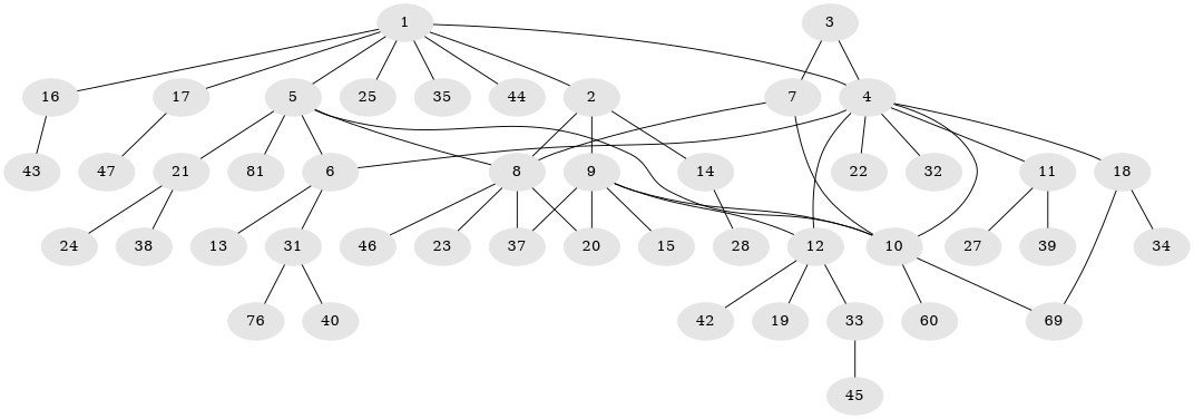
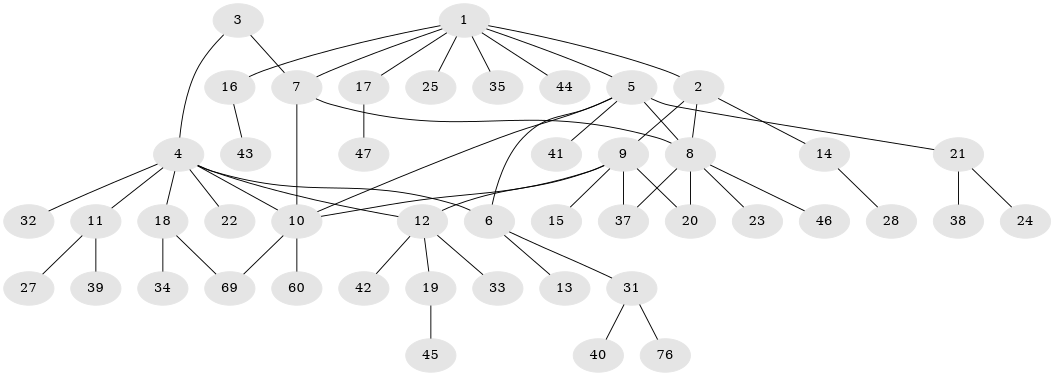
  graph {
    node [color=gray90 style=filled]
    1
    2
    4
    5
    16
    17
    25
    35
    44
    14
    8
    9
    6
    10
    11
    12
    18
    22
    32
    21
-   41 [label=81]
+   41
    28
    43
    47
    20
    23
    37
    46
    15
    3
    7
    13
    31
    n34 [label=69]
    n35 [label=60]
    27
    39
    19
    33
    42
    34
    24
    38
    n44 [label=76]
    40
    45
    1 -- 2
-   1 -- 4
+   1 -- 7
    1 -- 5
    1 -- 16
    1 -- 17
    1 -- 25
    1 -- 35
    1 -- 44
    2 -- 14
    2 -- 8
    2 -- 9
    4 -- 6
    4 -- 10
    4 -- 11
    4 -- 12
    4 -- 18
    4 -- 22
    4 -- 32
    5 -- 8
    5 -- 6
    5 -- 10
    5 -- 21
    5 -- 41
    16 -- 43
    17 -- 47
    14 -- 28
    8 -- 20
    8 -- 23
    8 -- 37
    8 -- 46
    9 -- 10
    9 -- 12
    9 -- 20
    9 -- 37
    9 -- 15
    6 -- 13
    6 -- 31
    10 -- n34
    10 -- n35
    11 -- 27
    11 -- 39
    12 -- 19
    12 -- 33
    12 -- 42
    18 -- n34
    18 -- 34
    21 -- 24
    21 -- 38
    3 -- 4
    3 -- 7
    7 -- 8
    7 -- 10
    31 -- n44
    31 -- 40
-   33 -- 45
+   19 -- 45
  }
